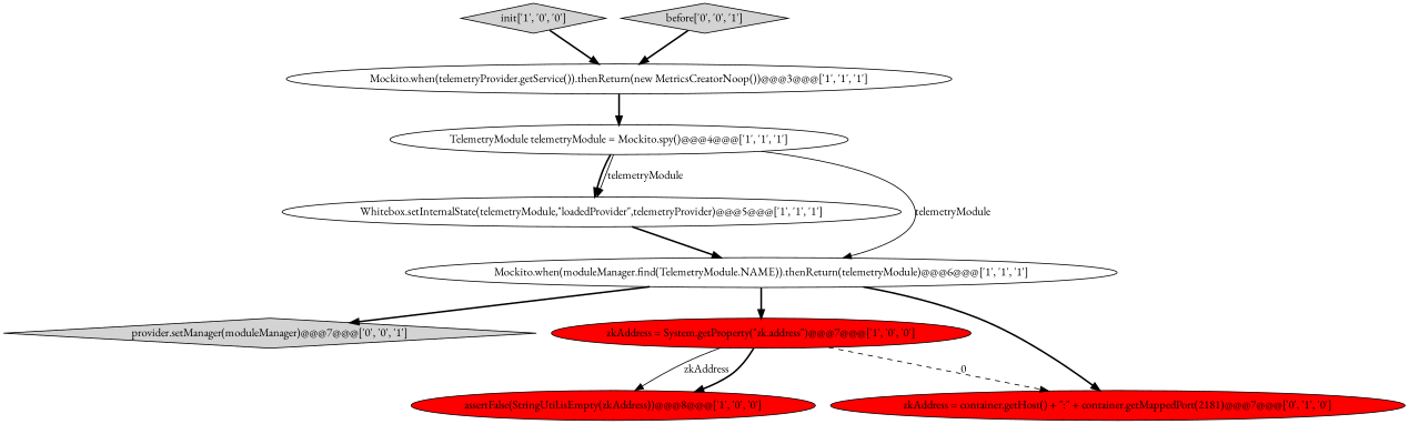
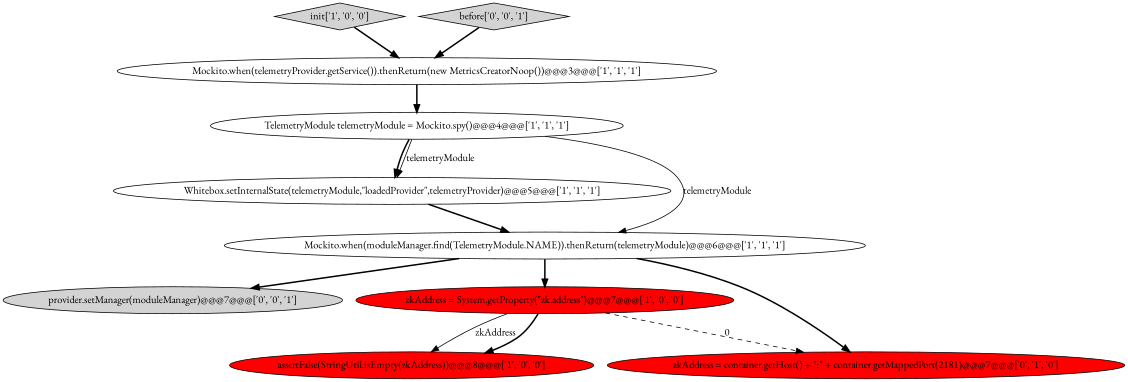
  digraph {
    fontname="EB Garamond"
    node [fillcolor=white fontname="EB Garamond" shape=ellipse style=filled]
    edge [fontname="EB Garamond" style=bold]
-   n1 [fillcolor=lightgray label="provider.setManager(moduleManager)@@@7@@@['0', '0', '1']" shape=diamond]
+   n1 [fillcolor=lightgray label="provider.setManager(moduleManager)@@@7@@@['0', '0', '1']"]
    n2 [fillcolor=red label="assertFalse(StringUtil.isEmpty(zkAddress))@@@8@@@['1', '0', '0']"]
    n3 [fillcolor=red label="zkAddress = System.getProperty(\"zk.address\")@@@7@@@['1', '0', '0']"]
    n4 [fillcolor=red label="zkAddress = container.getHost() + \":\" + container.getMappedPort(2181)@@@7@@@['0', '1', '0']"]
    n5 [label="Mockito.when(telemetryProvider.getService()).thenReturn(new MetricsCreatorNoop())@@@3@@@['1', '1', '1']"]
    n6 [label="TelemetryModule telemetryModule = Mockito.spy()@@@4@@@['1', '1', '1']"]
    n7 [label="Whitebox.setInternalState(telemetryModule,\"loadedProvider\",telemetryProvider)@@@5@@@['1', '1', '1']"]
    n8 [label="Mockito.when(moduleManager.find(TelemetryModule.NAME)).thenReturn(telemetryModule)@@@6@@@['1', '1', '1']"]
    n9 [fillcolor=lightgray label="init['1', '0', '0']" shape=diamond]
    n10 [fillcolor=lightgray label="before['0', '0', '1']" shape=diamond]
    n3 -> n2 [label=zkAddress style=solid]
    n3 -> n2
    n3 -> n4 [label=0 style=dashed]
    n5 -> n6
    n6 -> n7
    n6 -> n7 [label=telemetryModule style=solid]
    n6 -> n8 [label=telemetryModule style=solid]
    n7 -> n8
    n8 -> n1
    n8 -> n3
    n8 -> n4
    n9 -> n5
    n10 -> n5
  }
